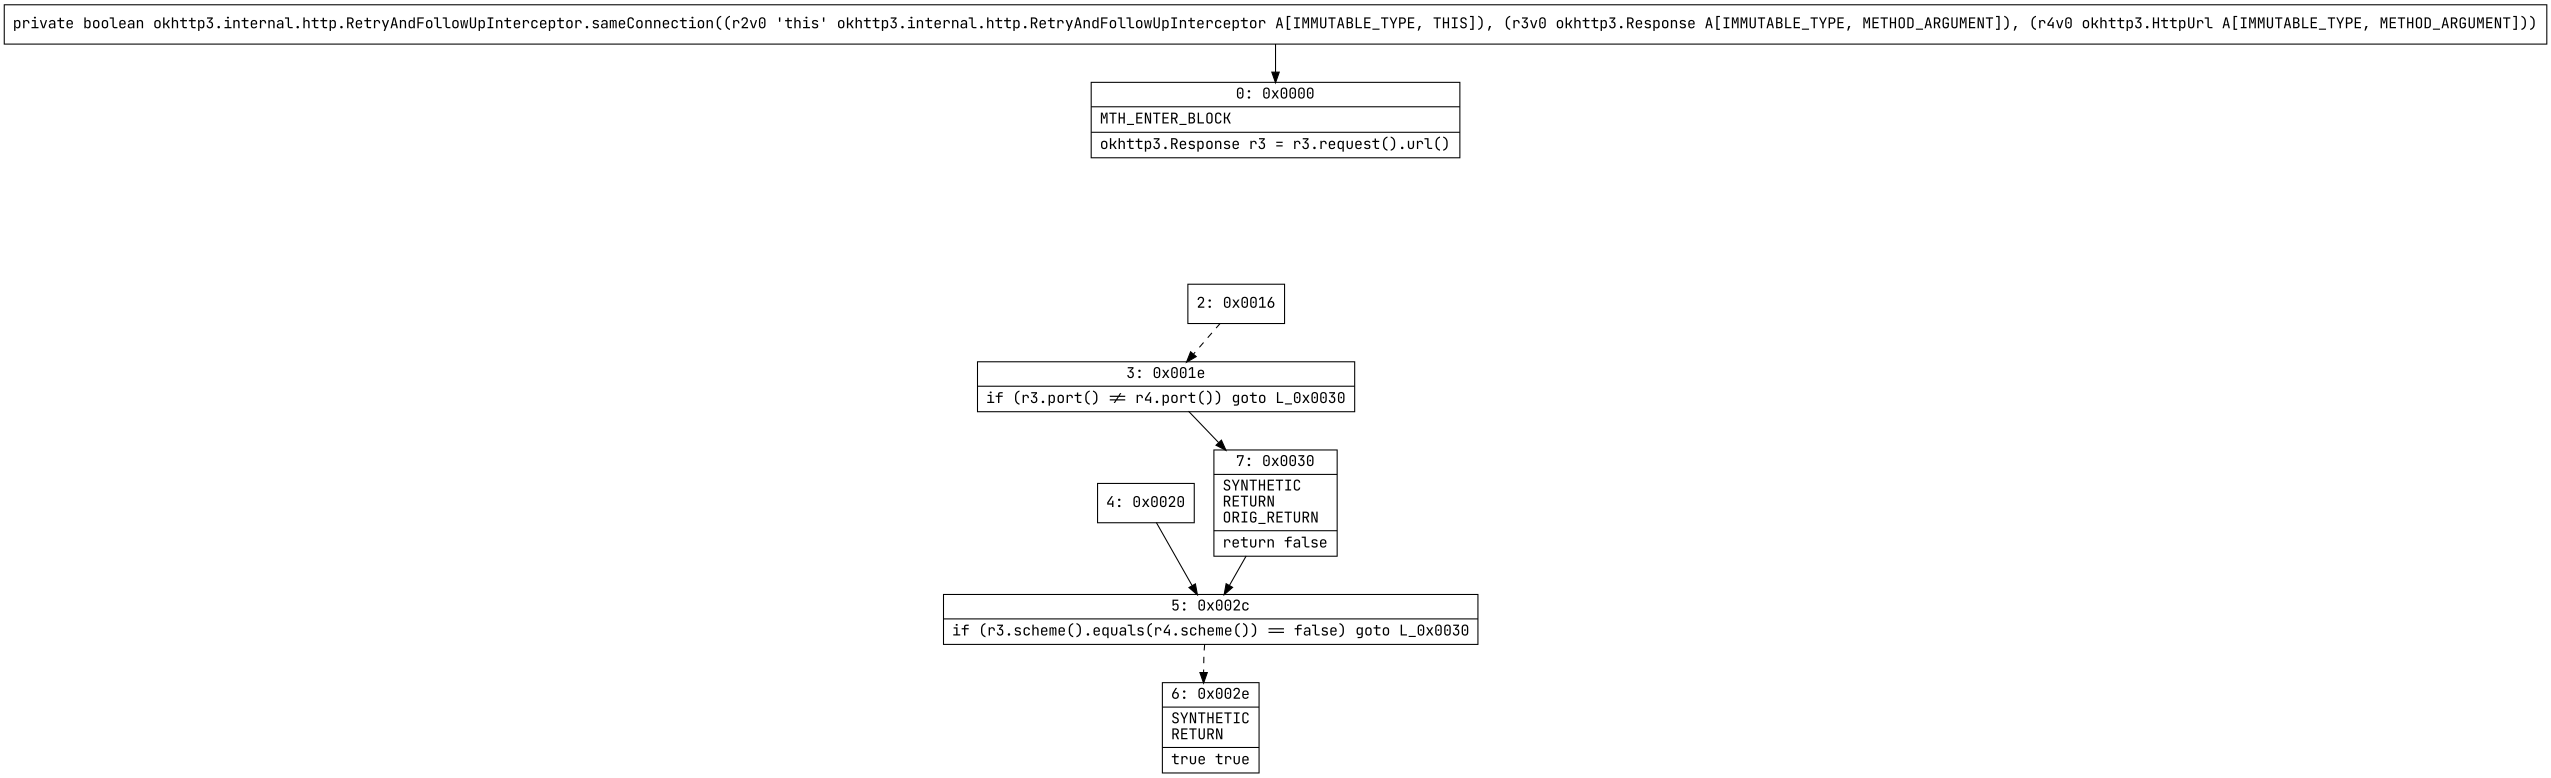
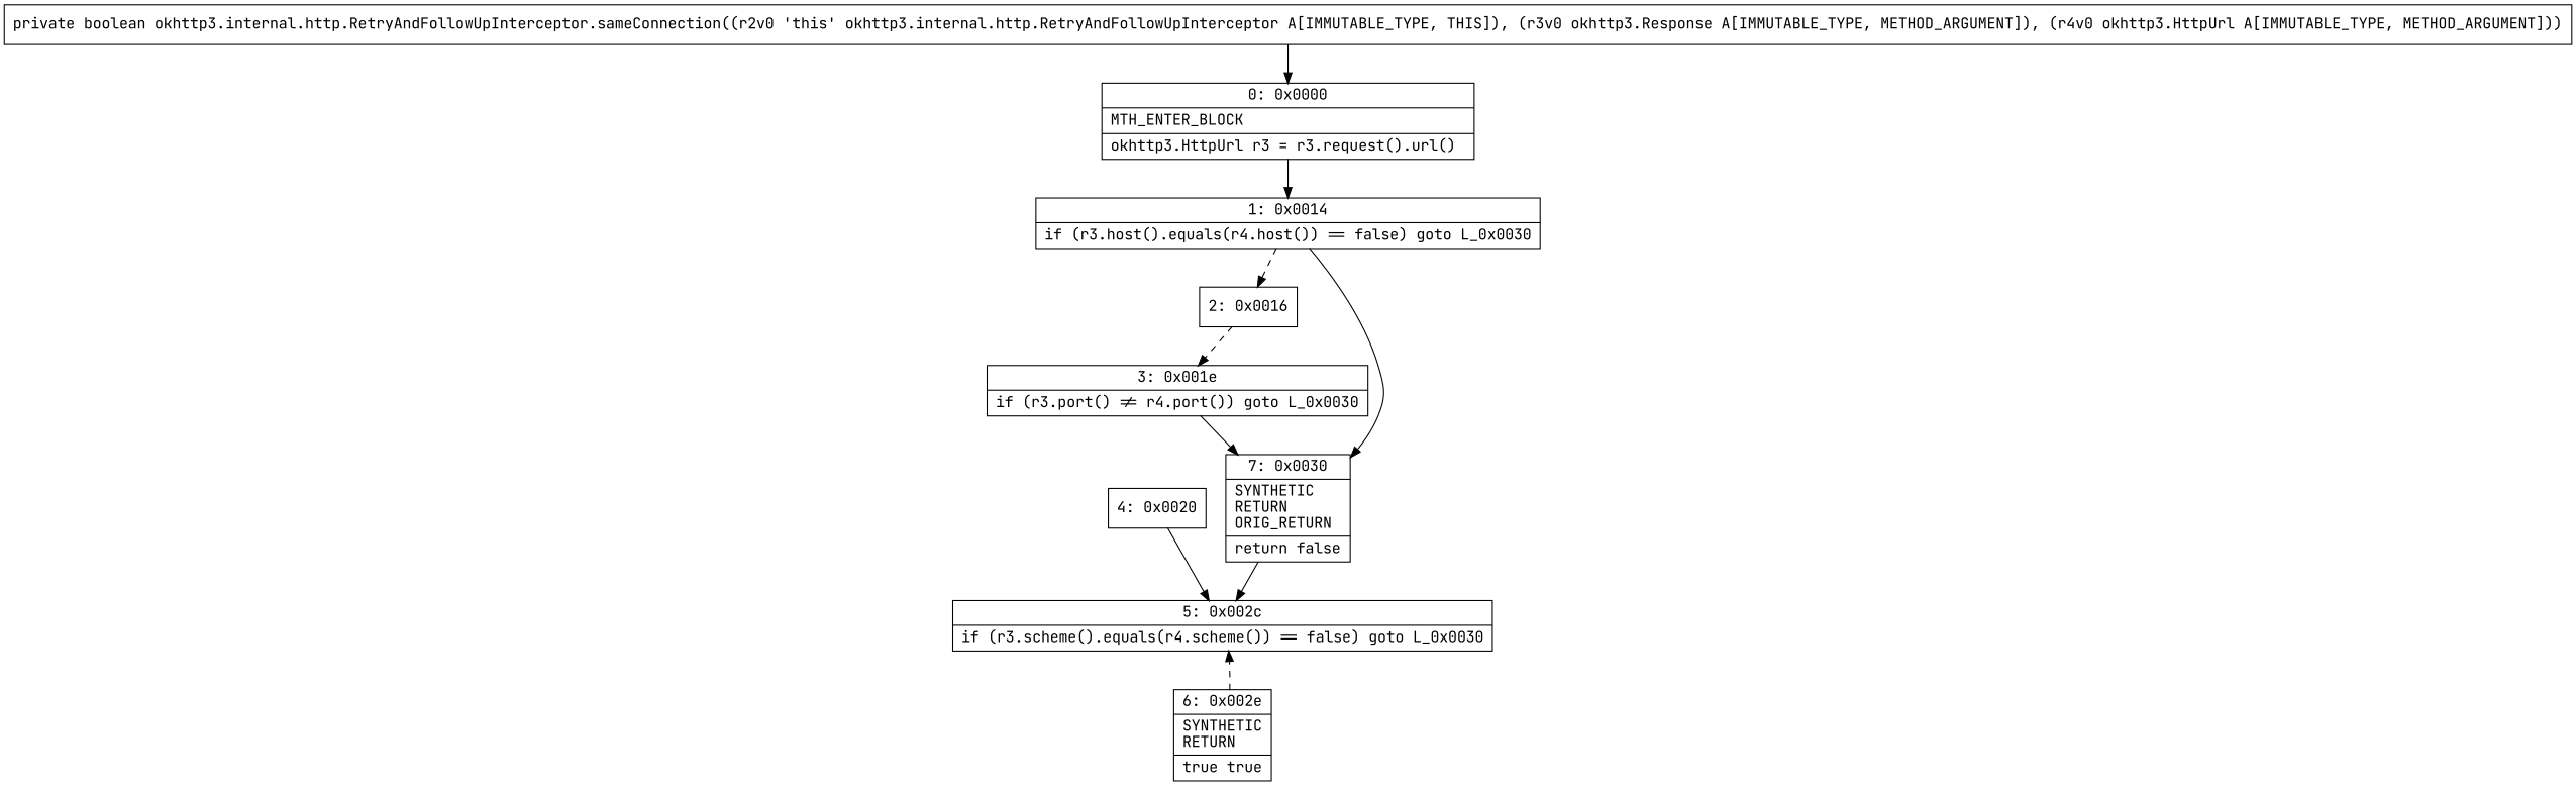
  digraph {
    fontname="JetBrains Mono"
    node [fontname="JetBrains Mono" shape=record]
    edge [fontname="JetBrains Mono"]
-   n1 [label="{0\:\ 0x0000|MTH_ENTER_BLOCK\l|okhttp3.Response r3 = r3.request().url()\l}"]
+   n1 [label="{0\:\ 0x0000|MTH_ENTER_BLOCK\l|okhttp3.HttpUrl r3 = r3.request().url()\l}"]
+   n2 [label="{1\:\ 0x0014|if (r3.host().equals(r4.host()) == false) goto L_0x0030\l}"]
    n3 [label="{2\:\ 0x0016}"]
    n4 [label="{7\:\ 0x0030|SYNTHETIC\lRETURN\lORIG_RETURN\l|return false\l}"]
    n5 [label="{3\:\ 0x001e|if (r3.port() != r4.port()) goto L_0x0030\l}"]
    n6 [label="{5\:\ 0x002c|if (r3.scheme().equals(r4.scheme()) == false) goto L_0x0030\l}"]
    n7 [label="{4\:\ 0x0020}"]
    n8 [label="{6\:\ 0x002e|SYNTHETIC\lRETURN\l|true true\l}"]
    n9 [label="{private boolean okhttp3.internal.http.RetryAndFollowUpInterceptor.sameConnection((r2v0 'this' okhttp3.internal.http.RetryAndFollowUpInterceptor A[IMMUTABLE_TYPE, THIS]), (r3v0 okhttp3.Response A[IMMUTABLE_TYPE, METHOD_ARGUMENT]), (r4v0 okhttp3.HttpUrl A[IMMUTABLE_TYPE, METHOD_ARGUMENT])) }"]
+   n1 -> n2
+   n2 -> n3 [style=dashed]
+   n2 -> n4
    n3 -> n5 [style=dashed]
    n4 -> n6
    n5 -> n4
-   n6 -> n8 [style=dashed]
+   n8 -> n6 [style=dashed]
    n7 -> n6
    n9 -> n1
  }
